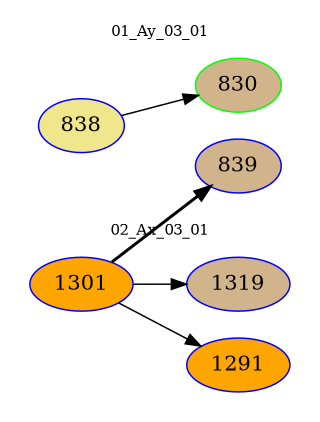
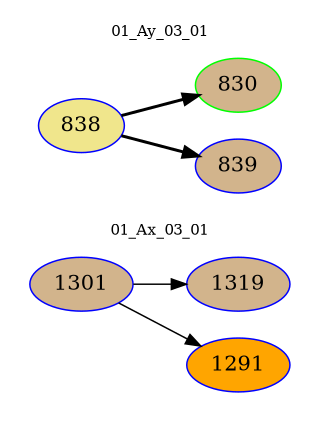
  digraph {
    rankdir=LR
    node [color=blue fillcolor=tan style=filled]
    edge [color=black style=bold]
    n1 [fillcolor=khaki label=838]
    n2 [label=839]
    n3 [color=green label=830]
-   n4 [fillcolor=orange label=1301]
+   n4 [label=1301]
    n5 [fillcolor=orange label=1291]
    n6 [label=1319]
    subgraph cluster_1 {
      color=white
      fontsize=10
      label="01_Ay_03_01"
      n1
      n2
      n3
    }
    subgraph cluster_2 {
      color=white
      fontsize=10
-     label="02_Ax_03_01"
+     label="01_Ax_03_01"
      n4
      n5
      n6
    }
-   n4 -> n2
-   n1 -> n3 [style=solid]
+   n1 -> n2
+   n1 -> n3
    n4 -> n5 [style=solid]
    n4 -> n6 [style=solid]
  }
